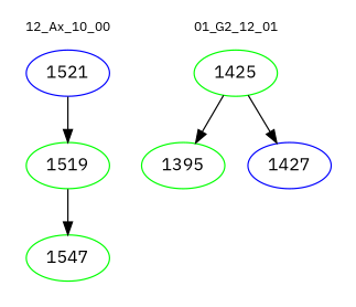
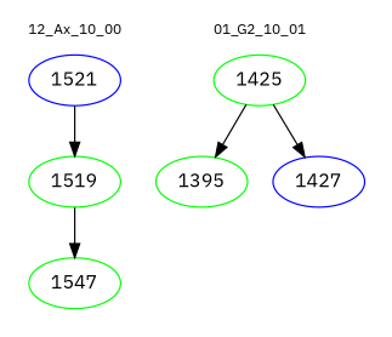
  digraph {
    fontname="IBM Plex Sans"
    node [color=green fontname="IBM Plex Sans"]
    edge [color=black fontname="IBM Plex Sans"]
    n1 [label=1519]
    n2 [color=blue label=1521]
    n3 [label=1547]
    n4 [label=1425]
    n5 [label=1395]
    n6 [color=blue label=1427]
    subgraph cluster_1 {
      color=white
      fontsize=10
      label="12_Ax_10_00"
      n1
      n2
      n3
    }
    subgraph cluster_2 {
      color=white
      fontsize=10
-     label="01_G2_12_01"
+     label="01_G2_10_01"
      n4
      n5
      n6
    }
    n1 -> n3
    n2 -> n1
    n4 -> n5
    n4 -> n6
  }
